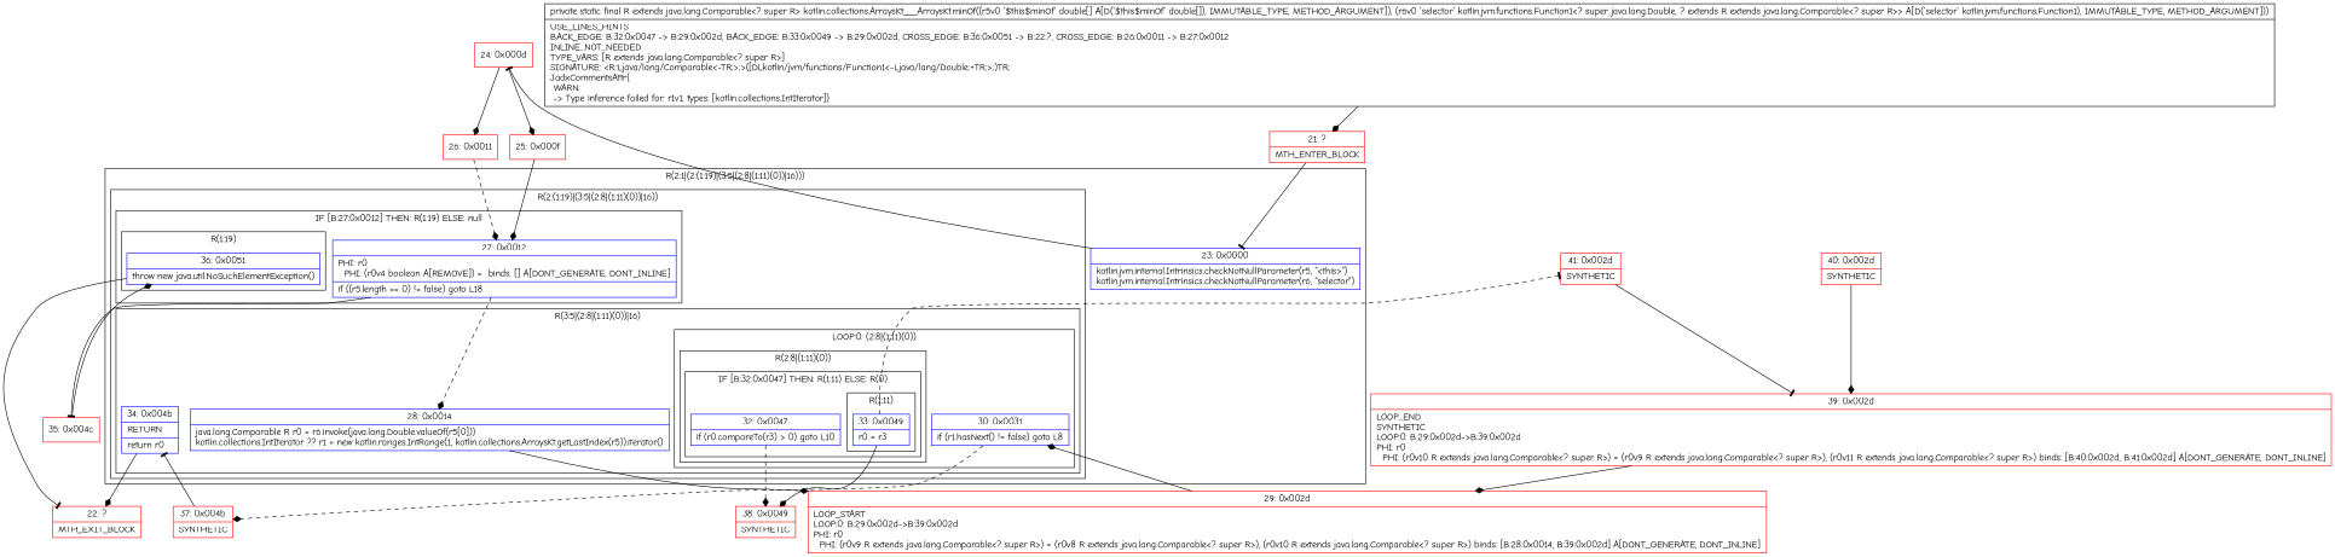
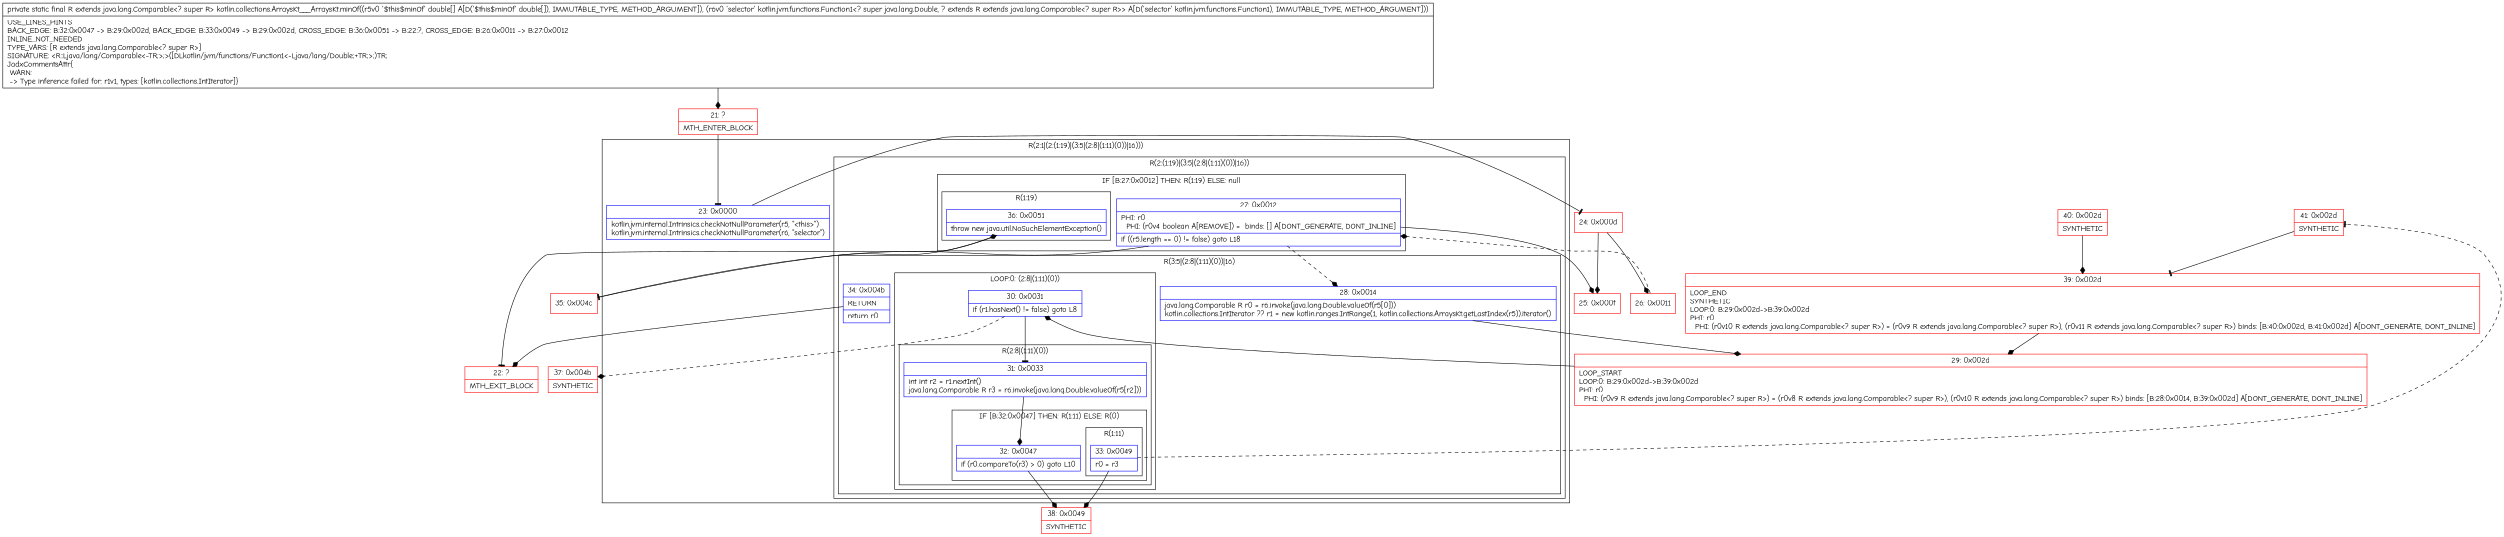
  digraph {
    fontname="Comic Neue"
    node [color=red fontname="Comic Neue" shape=record]
    edge [arrowhead=diamond fontname="Comic Neue"]
    n1 [color=blue label="{36\:\ 0x0051|throw new java.util.NoSuchElementException()\l}"]
    n2 [color=blue label="{27\:\ 0x0012|PHI: r0 \l  PHI: (r0v4 boolean A[REMOVE]) =  binds: [] A[DONT_GENERATE, DONT_INLINE]\l|if ((r5.length == 0) != false) goto L18\l}"]
    n3 [color=blue label="{33\:\ 0x0049|r0 = r3\l}"]
    n4 [color=blue label="{32\:\ 0x0047|if (r0.compareTo(r3) \> 0) goto L10\l}"]
+   n5 [color=blue label="{31\:\ 0x0033|int int r2 = r1.nextInt()\ljava.lang.Comparable R r3 = r6.invoke(java.lang.Double.valueOf(r5[r2]))\l}"]
    n6 [color=blue label="{30\:\ 0x0031|if (r1.hasNext() != false) goto L8\l}"]
    n7 [color=blue label="{28\:\ 0x0014|java.lang.Comparable R r0 = r6.invoke(java.lang.Double.valueOf(r5[0]))\lkotlin.collections.IntIterator ?? r1 = new kotlin.ranges.IntRange(1, kotlin.collections.ArraysKt.getLastIndex(r5)).iterator()\l}"]
    n8 [color=blue label="{34\:\ 0x004b|RETURN\l|return r0\l}"]
    n9 [color=blue label="{23\:\ 0x0000|kotlin.jvm.internal.Intrinsics.checkNotNullParameter(r5, \"\<this\>\")\lkotlin.jvm.internal.Intrinsics.checkNotNullParameter(r6, \"selector\")\l}"]
    n10 [label="{22\:\ ?|MTH_EXIT_BLOCK\l}"]
    n11 [label="{35\:\ 0x004c}"]
    n12 [label="{38\:\ 0x0049|SYNTHETIC\l}"]
    n13 [label="{41\:\ 0x002d|SYNTHETIC\l}"]
    n14 [label="{37\:\ 0x004b|SYNTHETIC\l}"]
    n15 [label="{29\:\ 0x002d|LOOP_START\lLOOP:0: B:29:0x002d\-\>B:39:0x002d\lPHI: r0 \l  PHI: (r0v9 R extends java.lang.Comparable\<? super R\>) = (r0v8 R extends java.lang.Comparable\<? super R\>), (r0v10 R extends java.lang.Comparable\<? super R\>) binds: [B:28:0x0014, B:39:0x002d] A[DONT_GENERATE, DONT_INLINE]\l}"]
    n16 [label="{24\:\ 0x000d}"]
    n17 [label="{25\:\ 0x000f}"]
    n18 [label="{26\:\ 0x0011}"]
    n19 [label="{40\:\ 0x002d|SYNTHETIC\l}"]
    n20 [label="{39\:\ 0x002d|LOOP_END\lSYNTHETIC\lLOOP:0: B:29:0x002d\-\>B:39:0x002d\lPHI: r0 \l  PHI: (r0v10 R extends java.lang.Comparable\<? super R\>) = (r0v9 R extends java.lang.Comparable\<? super R\>), (r0v11 R extends java.lang.Comparable\<? super R\>) binds: [B:40:0x002d, B:41:0x002d] A[DONT_GENERATE, DONT_INLINE]\l}"]
    n21 [label="{21\:\ ?|MTH_ENTER_BLOCK\l}"]
    n22 [label="{private static final R extends java.lang.Comparable\<? super R\> kotlin.collections.ArraysKt___ArraysKt.minOf((r5v0 '$this$minOf' double[] A[D('$this$minOf' double[]), IMMUTABLE_TYPE, METHOD_ARGUMENT]), (r6v0 'selector' kotlin.jvm.functions.Function1\<? super java.lang.Double, ? extends R extends java.lang.Comparable\<? super R\>\> A[D('selector' kotlin.jvm.functions.Function1), IMMUTABLE_TYPE, METHOD_ARGUMENT]))  | USE_LINES_HINTS\lBACK_EDGE: B:32:0x0047 \-\> B:29:0x002d, BACK_EDGE: B:33:0x0049 \-\> B:29:0x002d, CROSS_EDGE: B:36:0x0051 \-\> B:22:?, CROSS_EDGE: B:26:0x0011 \-\> B:27:0x0012\lINLINE_NOT_NEEDED\lTYPE_VARS: [R extends java.lang.Comparable\<? super R\>]\lSIGNATURE: \<R::Ljava\/lang\/Comparable\<\-TR;\>;\>([DLkotlin\/jvm\/functions\/Function1\<\-Ljava\/lang\/Double;+TR;\>;)TR;\lJadxCommentsAttr\{\l WARN: \l \-\> Type inference failed for: r1v1, types: [kotlin.collections.IntIterator]\}\l}" color=""]
    subgraph cluster_1 {
      label="R(2:1|(2:(1:19)|(3:5|(2:8|(1:11)(0))|16)))"
      n9
      subgraph cluster_2 {
        label="R(2:(1:19)|(3:5|(2:8|(1:11)(0))|16))"
        subgraph cluster_3 {
          label="IF [B:27:0x0012] THEN: R(1:19) ELSE: null"
          n2
          subgraph cluster_4 {
            label="R(1:19)"
            n1
          }
        }
        subgraph cluster_5 {
          label="R(3:5|(2:8|(1:11)(0))|16)"
          n7
          n8
          subgraph cluster_6 {
            label="LOOP:0: (2:8|(1:11)(0))"
            n6
            subgraph cluster_7 {
              label="R(2:8|(1:11)(0))"
+             n5
              subgraph cluster_8 {
                label="IF [B:32:0x0047] THEN: R(1:11) ELSE: R(0)"
                n4
                subgraph cluster_9 {
                  label="R(1:11)"
                  n3
                }
                subgraph cluster_10 {
                  label="R(0)"
                }
              }
            }
          }
        }
      }
    }
    n1 -> n10 [arrowhead=tee]
    n2 -> n7 [style=dashed]
    n2 -> n11 [arrowhead=tee]
    n3 -> n12
    n3 -> n13 [arrowhead=tee style=dashed]
-   n4 -> n12 [style=dashed]
+   n4 -> n12
+   n5 -> n4
+   n6 -> n5 [arrowhead=tee]
    n6 -> n14 [style=dashed]
    n7 -> n15
    n8 -> n10
    n9 -> n16 [arrowhead=tee]
    n11 -> n1
    n13 -> n20 [arrowhead=tee]
-   n14 -> n8 [arrowhead=tee]
    n15 -> n6
    n16 -> n17
    n16 -> n18
-   n17 -> n2
+   n2 -> n17
    n18 -> n2 [style=dashed]
    n19 -> n20
    n20 -> n15
    n21 -> n9 [arrowhead=tee]
    n22 -> n21
  }
